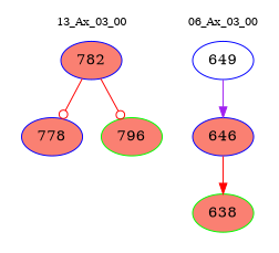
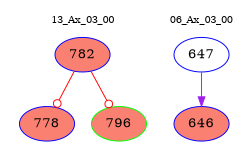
  digraph {
    node [color=blue fillcolor=salmon style=filled]
    edge [arrowhead=odot color=red]
    n1 [label=782]
    n2 [label=778]
    n3 [color=green label=796]
    n4 [label=646]
-   n5 [color=green label=638]
-   n6 [fillcolor=white label=649]
+   n6 [fillcolor=white label=647]
    subgraph cluster_1 {
      color=white
      fontsize=10
      label="13_Ax_03_00"
      n1
      n2
      n3
    }
    subgraph cluster_2 {
      color=white
      fontsize=10
      label="06_Ax_03_00"
      n4
-     n5
      n6
    }
    n1 -> n2
    n1 -> n3
-   n4 -> n5 [arrowhead=normal]
    n6 -> n4 [arrowhead=normal color=purple]
  }
